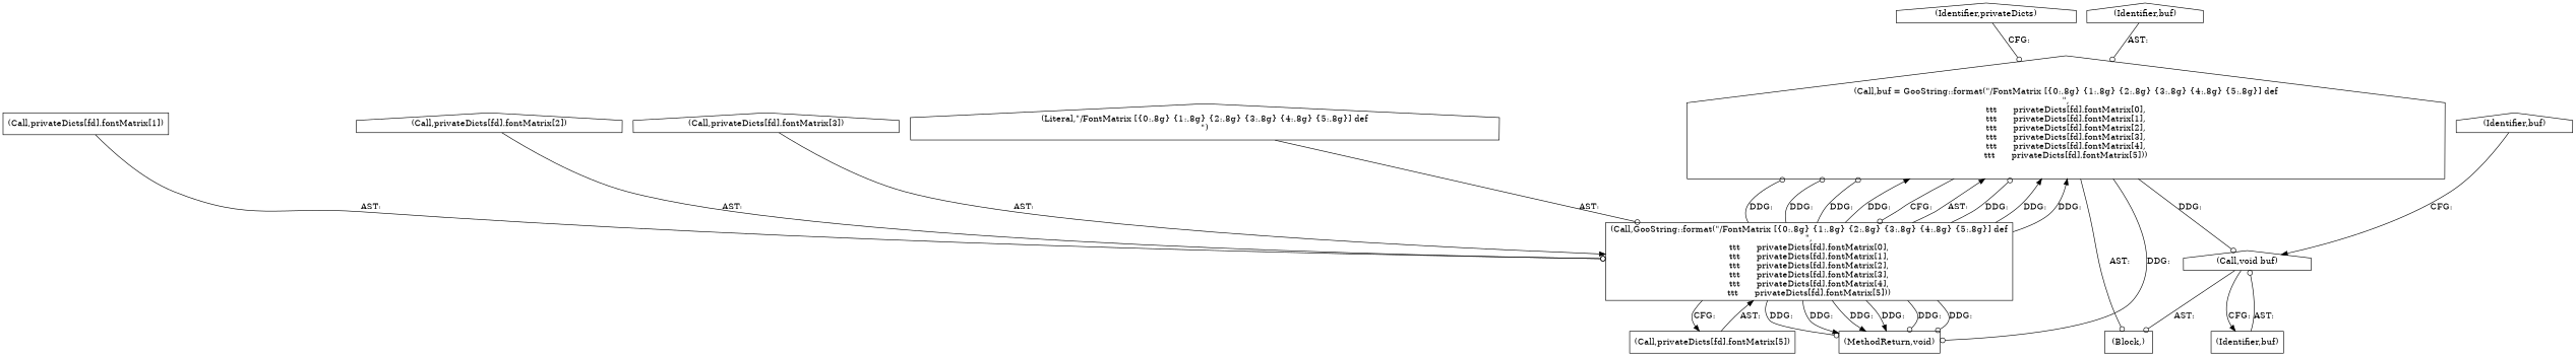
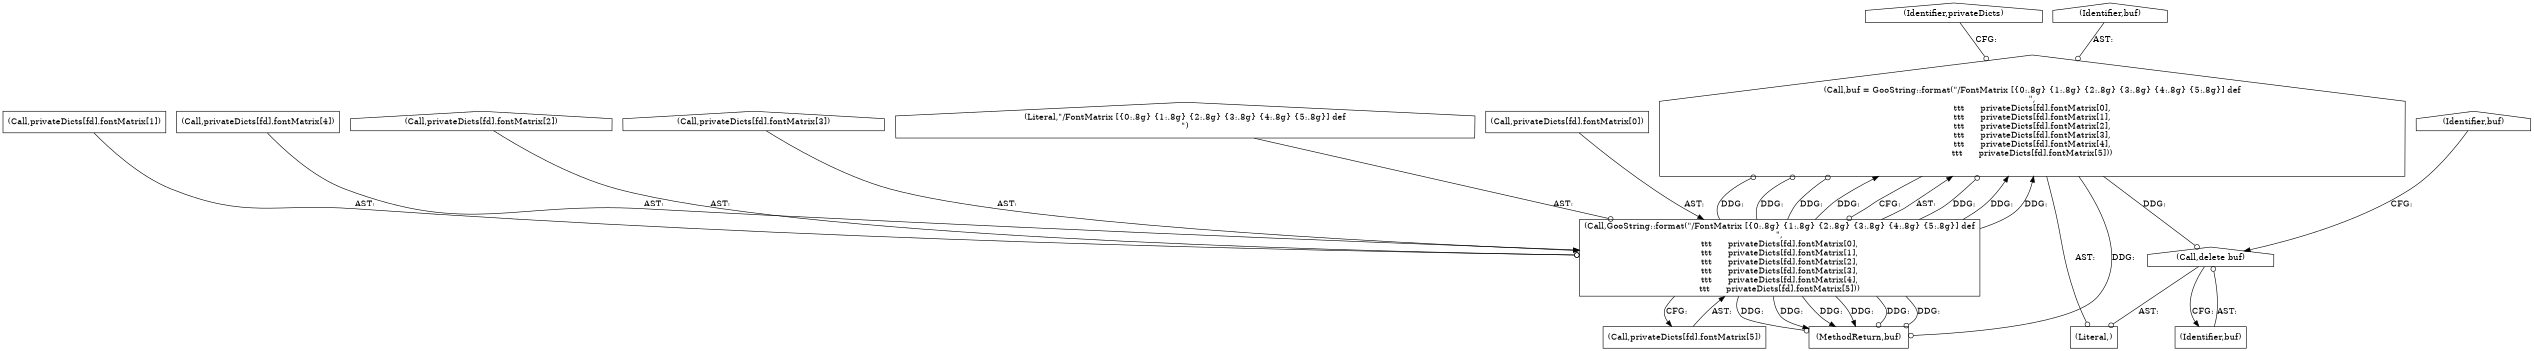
  digraph {
    node [shape=house]
    edge [arrowhead=odot]
-   n1 [label="(Call,void buf)"]
-   n2 [label="(Block,)" shape=box]
+   n1 [label="(Call,delete buf)"]
+   n2 [label="(Literal,)" shape=box]
    n3 [label="(Identifier,buf)" shape=box]
    n4 [label="(Call,buf = GooString::format(\"/FontMatrix [{0:.8g} {1:.8g} {2:.8g} {3:.8g} {4:.8g} {5:.8g}] def\n\",\n\t\t\t      privateDicts[fd].fontMatrix[0],\n\t\t\t      privateDicts[fd].fontMatrix[1],\n\t\t\t      privateDicts[fd].fontMatrix[2],\n\t\t\t      privateDicts[fd].fontMatrix[3],\n\t\t\t      privateDicts[fd].fontMatrix[4],\n\t\t\t      privateDicts[fd].fontMatrix[5]))"]
    n5 [label="(Call,GooString::format(\"/FontMatrix [{0:.8g} {1:.8g} {2:.8g} {3:.8g} {4:.8g} {5:.8g}] def\n\",\n\t\t\t      privateDicts[fd].fontMatrix[0],\n\t\t\t      privateDicts[fd].fontMatrix[1],\n\t\t\t      privateDicts[fd].fontMatrix[2],\n\t\t\t      privateDicts[fd].fontMatrix[3],\n\t\t\t      privateDicts[fd].fontMatrix[4],\n\t\t\t      privateDicts[fd].fontMatrix[5]))" shape=box]
-   n6 [label="(MethodReturn,void)" shape=box]
+   n6 [label="(MethodReturn,buf)" shape=box]
    n7 [label="(Call,privateDicts[fd].fontMatrix[5])" shape=box]
    n8 [label="(Identifier,privateDicts)"]
    n9 [label="(Call,privateDicts[fd].fontMatrix[1])" shape=box]
+   n10 [label="(Call,privateDicts[fd].fontMatrix[4])" shape=box]
    n11 [label="(Call,privateDicts[fd].fontMatrix[2])"]
    n12 [label="(Call,privateDicts[fd].fontMatrix[3])"]
    n13 [label="(Literal,\"/FontMatrix [{0:.8g} {1:.8g} {2:.8g} {3:.8g} {4:.8g} {5:.8g}] def\n\")"]
    n14 [label="(Identifier,buf)"]
+   n15 [label="(Call,privateDicts[fd].fontMatrix[0])" shape=box]
    n16 [label="(Identifier,buf)"]
    n1 -> n2 [label="AST: "]
    n1 -> n3 [arrowhead=normal label="CFG: "]
    n3 -> n1 [label="AST: "]
    n4 -> n1 [label="DDG: "]
    n4 -> n2 [label="AST: "]
    n4 -> n5 [label="CFG: "]
    n4 -> n6 [label="DDG: "]
    n5 -> n4 [arrowhead=normal label="AST: "]
    n5 -> n4 [label="DDG: "]
    n5 -> n4 [arrowhead=normal label="DDG: "]
    n5 -> n4 [arrowhead=normal label="DDG: "]
    n5 -> n4 [label="DDG: "]
    n5 -> n4 [label="DDG: "]
    n5 -> n4 [label="DDG: "]
    n5 -> n4 [arrowhead=normal label="DDG: "]
    n5 -> n6 [label="DDG: "]
    n5 -> n6 [label="DDG: "]
    n5 -> n6 [label="DDG: "]
    n5 -> n6 [arrowhead=normal label="DDG: "]
    n5 -> n6 [arrowhead=normal label="DDG: "]
    n5 -> n6 [arrowhead=normal label="DDG: "]
    n5 -> n7 [arrowhead=normal label="CFG: "]
    n7 -> n5 [arrowhead=normal label="AST: "]
    n8 -> n4 [label="CFG: "]
    n9 -> n5 [label="AST: "]
+   n10 -> n5 [arrowhead=normal label="AST: "]
    n11 -> n5 [label="AST: "]
    n12 -> n5 [arrowhead=normal label="AST: "]
    n13 -> n5 [label="AST: "]
    n14 -> n4 [label="AST: "]
+   n15 -> n5 [arrowhead=normal label="AST: "]
    n16 -> n1 [arrowhead=normal label="CFG: "]
  }
